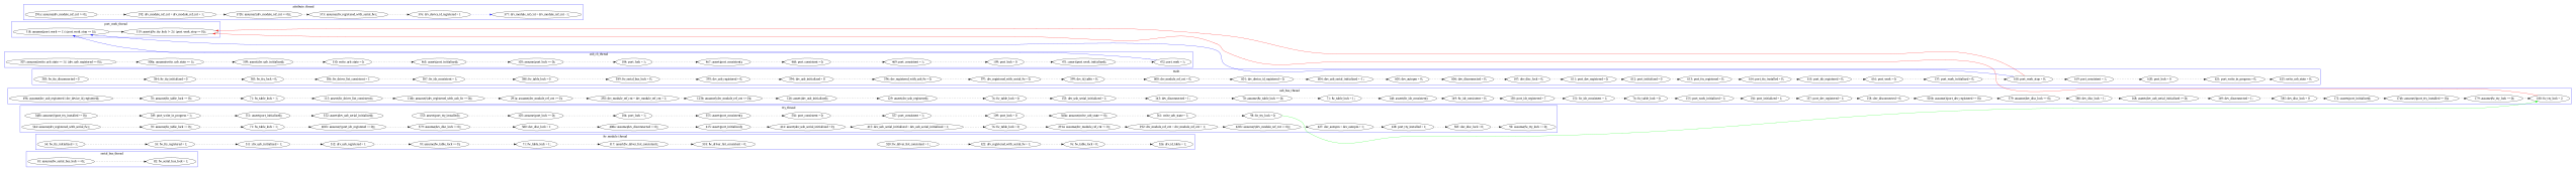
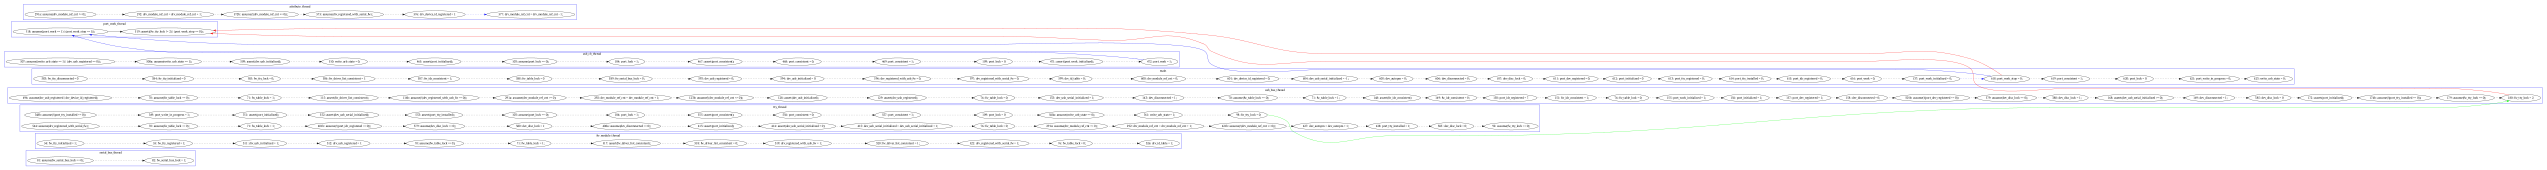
  digraph {
    fontname="PT Serif"
    rankdir=LR
    node [fontname="PT Serif"]
    edge [color=black fontname="PT Serif" style=dotted]
    n1 [label="81: assume(fw_serial_bus_lock == 0);"]
    n2 [label="82: fw_serial_bus_lock = 1;"]
    n3 [label="76: fw_table_lock = 0;"]
    n4 [label="326: drv_id_table = 1;"]
    n5 [label="70: assume(fw_table_lock == 0);"]
    n6 [label="71: fw_table_lock = 1;"]
    n7 [label="312: drv_usb_registered = 1;"]
+   n8 [label="319: drv_registered_with_usb_fw = 1;"]
    n9 [label="320: fw_driver_list_consistent = 1;"]
    n10 [label="318: fw_driver_list_consistent = 0;"]
    n11 [label="317: assert(fw_driver_list_consistent);"]
    n12 [label="311: drv_usb_initialized = 1;"]
    n13 [label="54: fw_tty_initialized = 1;"]
    n14 [label="55: fw_tty_registered = 1;"]
    n15 [label="322: drv_registered_with_serial_fw = 1;"]
    n16 [label="518: assume((port_work == 1) | (port_work_stop == 1));"]
    n17 [label="519: assert((fw_tty_lock != 2) | (port_work_stop == 0));"]
    n18 [label="575: assume(drv_registered_with_serial_fw);"]
    n19 [label="576: drv_device_id_registered = 1;"]
    n20 [label="577: drv_module_ref_cnt = drv_module_ref_cnt - 1;"]
    n21 [label="292: drv_module_ref_cnt = drv_module_ref_cnt + 1;"]
    n22 [label="572b: assume(!(drv_module_ref_cnt <= 0));"]
    n23 [label="291a: assume(drv_module_ref_cnt >= 0);"]
    n24 [label="613: port_tty_registered = 0;"]
    n25 [label="614: port_tty_installed = 0;"]
    n26 [label="601: drv_device_id_registered = 0;"]
    n27 [label="604: dev_usb_serial_initialized = -1;"]
    n28 [label="619: port_consistent = 1;"]
    n29 [label="620: port_lock = 0;"]
    n30 [label="583: fw_tty_disconnected = 0;"]
    n31 [label="584: fw_tty_initialized = 0;"]
    n32 [label="589: fw_serial_bus_lock = 0;"]
    n33 [label="593: drv_usb_registered = 0;"]
    n34 [label="605: dev_autopm = 0;"]
    n35 [label="586: fw_driver_list_consistent = 1;"]
    n36 [label="587: fw_idr_consistent = 1;"]
    n37 [label="618: port_work_stop = 0;"]
    n38 [label="597: drv_registered_with_serial_fw = 0;"]
    n39 [label="599: drv_id_table = 0;"]
    n40 [label="637: port_work_initialized = 0;"]
    n41 [label="588: fw_table_lock = 0;"]
    n42 [label="616: port_work = 0;"]
    n43 [label="606: dev_disconnected = 0;"]
    n44 [label="607: dev_disc_lock = 0;"]
    n45 [label="615: port_idr_registered = 0;"]
    n46 [label="596: drv_registered_with_usb_fw = 0;"]
    n47 [label="621: port_write_in_progress = 0;"]
    n48 [label="623: write_urb_state = 0;"]
    n49 [label="611: port_dev_registered = 0;"]
    n50 [label="612: port_initialized = 0;"]
    n51 [label="585: fw_tty_lock = 0;"]
    n52 [label="600: drv_module_ref_cnt = 0;"]
    n53 [label="594: drv_usb_initialized = 0;"]
    n54 [label="509: assert(drv_usb_initialized);"]
    n55 [label="510: write_urb_state = 0;"]
    n56 [label="469: port_consistent = 1;"]
    n57 [label="109: port_lock = 0;"]
    n58 [label="465: assert(port_initialized);"]
    n59 [label="103: assume(port_lock == 0);"]
    n60 [label="472: port_work = 1;"]
    n61 [label="104: port_lock = 1;"]
    n62 [label="471: assert(port_work_initialized);"]
    n63 [label="467: assert(port_consistent);"]
    n64 [label="508a: assume(write_urb_state == 1);"]
    n65 [label="468: port_consistent = 0;"]
    n66 [label="507: assume((write_urb_state == 1) | (drv_usb_registered == 0));"]
    n67 [label="548b: assume(!(port_tty_installed == 0));"]
    n68 [label="549: port_write_in_progress = 1;"]
    n69 [label="109: port_lock = 0;"]
    n70 [label="560a: assume(write_urb_state == 0);"]
    n71 [label="553: assert(port_tty_installed);"]
    n72 [label="103: assume(port_lock == 0);"]
    n73 [label="379: assume(dev_disc_lock == 0);"]
    n74 [label="380: dev_disc_lock = 1;"]
    n75 [label="544: assume(drv_registered_with_serial_fw);"]
    n76 [label="70: assume(fw_table_lock == 0);"]
    n77 [label="414: assert(dev_usb_serial_initialized > 0);"]
    n78 [label="415: dev_usb_serial_initialized = dev_usb_serial_initialized + 1;"]
    n79 [label="408a: assume(dev_disconnected == 0);"]
    n80 [label="413: assert(port_initialized);"]
    n81 [label="291a: assume(drv_module_ref_cnt >= 0);"]
    n82 [label="292: drv_module_ref_cnt = drv_module_ref_cnt + 1;"]
    n83 [label="76: fw_table_lock = 0;"]
    n84 [label="98: fw_tty_lock = 0;"]
    n85 [label="557: port_consistent = 1;"]
    n86 [label="421b: assume(!(drv_module_ref_cnt <= 0));"]
    n87 [label="427: dev_autopm = dev_autopm + 1;"]
    n88 [label="71: fw_table_lock = 1;"]
    n89 [label="401b: assume(!(port_idr_registered == 0));"]
    n90 [label="551: assert(port_initialized);"]
    n91 [label="104: port_lock = 1;"]
    n92 [label="555: assert(port_consistent);"]
    n93 [label="428: port_tty_installed = 1;"]
    n94 [label="385: dev_disc_lock = 0;"]
    n95 [label="561: write_urb_state = 1;"]
    n96 [label="552: assert(dev_usb_serial_initialized);"]
    n97 [label="556: port_consistent = 0;"]
    n98 [label="92: assume(fw_tty_lock == 0);"]
    n99 [label="158: dev_disconnected = 0;"]
    n100 [label="501b: assume(!(port_dev_registered == 0));"]
    n101 [label="291a: assume(drv_module_ref_cnt >= 0);"]
    n102 [label="292: drv_module_ref_cnt = drv_module_ref_cnt + 1;"]
    n103 [label="123b: assume(!(drv_module_ref_cnt <= 0));"]
    n104 [label="143: dev_disconnected = 1;"]
    n105 [label="70: assume(fw_table_lock == 0);"]
    n106 [label="71: fw_table_lock = 1;"]
    n107 [label="148: assert(fw_idr_consistent);"]
    n108 [label="380: dev_disc_lock = 1;"]
    n109 [label="168: assert(dev_usb_serial_initialized >= 0);"]
    n110 [label="116b: assume(!(drv_registered_with_usb_fw == 0));"]
    n111 [label="129: assert(drv_usb_registered);"]
    n112 [label="76: fw_table_lock = 0;"]
    n113 [label="149: fw_idr_consistent = 0;"]
    n114 [label="150: port_idr_registered = 7;"]
    n115 [label="172: assert(port_initialized);"]
    n116 [label="174b: assume(!(port_tty_installed == 0));"]
    n117 [label="385: dev_disc_lock = 0;"]
    n118 [label="115: assert(fw_driver_list_consistent);"]
    n119 [label="179: assume(fw_tty_lock == 0);"]
    n120 [label="180: fw_tty_lock = 2;"]
    n121 [label="169: dev_disconnected = 1;"]
    n122 [label="496: assume(drv_usb_registered | drv_device_id_registered);"]
    n123 [label="70: assume(fw_table_lock == 0);"]
    n124 [label="151: fw_idr_consistent = 1;"]
    n125 [label="76: fw_table_lock = 0;"]
    n126 [label="133: dev_usb_serial_initialized = 1;"]
    n127 [label="155: port_work_initialized = 1;"]
    n128 [label="156: port_initialized = 1;"]
    n129 [label="128: assert(drv_usb_initialized);"]
    n130 [label="379: assume(dev_disc_lock == 0);"]
    n131 [label="157: port_dev_registered = 1;"]
    n132 [label="71: fw_table_lock = 1;"]
    subgraph cluster_1 {
      color=blue
      label=serial_bus_thread
      n1
      n2
    }
    subgraph cluster_2 {
      color=blue
      label=fw_module_thread
      n3
      n4
      n5
      n6
      n7
+     n8
      n9
      n10
      n11
      n12
      n13
      n14
      n15
    }
    subgraph cluster_3 {
      color=blue
      label=port_work_thread
      n16
      n17
    }
    subgraph cluster_4 {
      color=blue
      label=attribute_thread
      n18
      n19
      n20
      n21
      n22
      n23
    }
    subgraph cluster_5 {
      color=blue
      label=main
      n24
      n25
      n26
      n27
      n28
      n29
      n30
      n31
      n32
      n33
      n34
      n35
      n36
      n37
      n38
      n39
      n40
      n41
      n42
      n43
      n44
      n45
      n46
      n47
      n48
      n49
      n50
      n51
      n52
      n53
    }
    subgraph cluster_6 {
      color=blue
      label=usb_cb_thread
      n54
      n55
      n56
      n57
      n58
      n59
      n60
      n61
      n62
      n63
      n64
      n65
      n66
    }
    subgraph cluster_7 {
      color=blue
      label=tty_thread
      n67
      n68
      n69
      n70
      n71
      n72
      n73
      n74
      n75
      n76
      n77
      n78
      n79
      n80
      n81
      n82
      n83
      n84
      n85
      n86
      n87
      n88
      n89
      n90
      n91
      n92
      n93
      n94
      n95
      n96
      n97
      n98
    }
    subgraph cluster_8 {
      color=blue
      label=usb_bus_thread
      n99
      n100
      n101
      n102
      n103
      n104
      n105
      n106
      n107
      n108
      n109
      n110
      n111
      n112
      n113
      n114
      n115
      n116
      n117
      n118
      n119
      n120
      n121
      n122
      n123
      n124
      n125
      n126
      n127
      n128
      n129
      n130
      n131
      n132
    }
    n1 -> n2
    n3 -> n4
    n5 -> n6
    n6 -> n11
    n7 -> n5
+   n8 -> n9
    n9 -> n15
+   n10 -> n8
    n11 -> n10
    n12 -> n7
    n13 -> n14
    n14 -> n12
    n15 -> n3
    n16 -> n17 [color=Black style=""]
    n18 -> n19
    n19 -> n20 [color=Blue]
    n21 -> n22
    n22 -> n18
    n23 -> n21
    n24 -> n25
    n25 -> n45
    n26 -> n27
    n27 -> n34
    n28 -> n29
    n29 -> n47
    n30 -> n31
    n31 -> n51
    n32 -> n33
    n33 -> n53
    n34 -> n43
    n35 -> n36
    n36 -> n41
    n37 -> n16 [color=Blue constraint=false style=""]
    n37 -> n17 [color=Red constraint=false style=""]
    n37 -> n28
    n38 -> n39
    n39 -> n52
-   n40 -> n37
+   n40 -> n37 [color=Blue]
    n41 -> n32
    n42 -> n40
    n43 -> n44
    n44 -> n49
    n45 -> n42
    n46 -> n38
    n47 -> n48
    n49 -> n50
    n50 -> n24
    n51 -> n35
    n52 -> n26
    n53 -> n46
    n54 -> n55
    n55 -> n58
    n56 -> n57
    n57 -> n62
    n58 -> n59
    n59 -> n61
    n60 -> n16 [color=Blue constraint=false style=""]
    n61 -> n63
    n62 -> n60
    n63 -> n65
    n64 -> n54
    n65 -> n56
    n66 -> n64
    n67 -> n68
    n68 -> n90
    n69 -> n70
    n70 -> n95
    n71 -> n72
    n72 -> n91
    n73 -> n74
    n74 -> n79
    n75 -> n76
    n76 -> n88
    n77 -> n78
    n78 -> n83
    n79 -> n80
    n80 -> n77
    n81 -> n82
    n82 -> n86
    n83 -> n81
    n84 -> n120 [color=Green constraint=false style=""]
    n85 -> n69
    n86 -> n87
    n87 -> n93
    n88 -> n89
    n89 -> n73
    n90 -> n96
    n91 -> n92
    n92 -> n97
    n93 -> n94
    n94 -> n98
    n95 -> n84
+   n96 -> n71
    n97 -> n85
    n99 -> n100
    n100 -> n130
    n101 -> n102
    n102 -> n103
    n103 -> n129
    n104 -> n105
    n105 -> n106
    n106 -> n107
    n107 -> n113
    n108 -> n109
    n109 -> n121
    n110 -> n101
    n111 -> n112
    n112 -> n126
    n113 -> n114
    n114 -> n124
    n115 -> n116
    n116 -> n119
    n117 -> n115
    n118 -> n110
    n119 -> n120
    n120 -> n17 [color=Red constraint=false style=""]
    n121 -> n117
    n122 -> n123
    n123 -> n132
    n124 -> n125
    n125 -> n127
    n126 -> n104
    n127 -> n128
    n128 -> n131
    n129 -> n111
    n130 -> n108
    n131 -> n99
    n132 -> n118
  }
